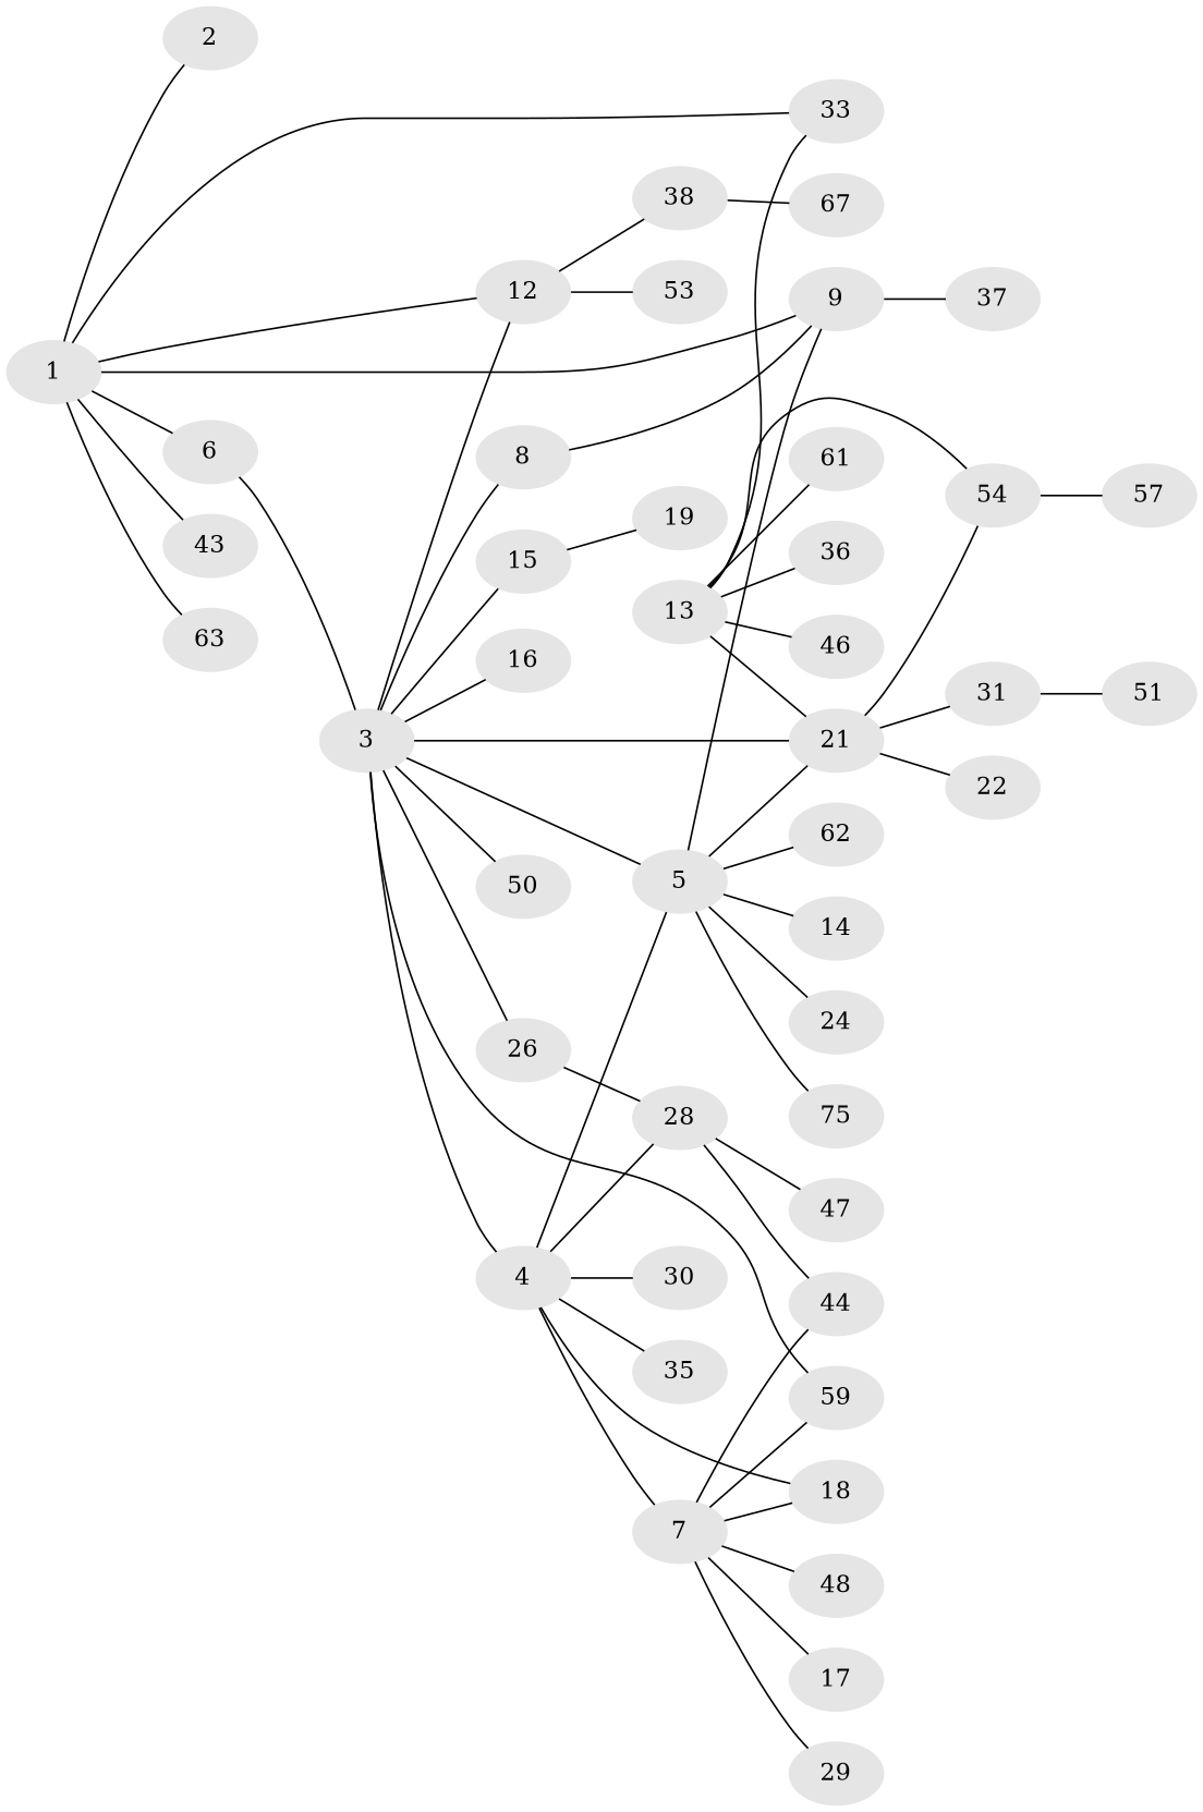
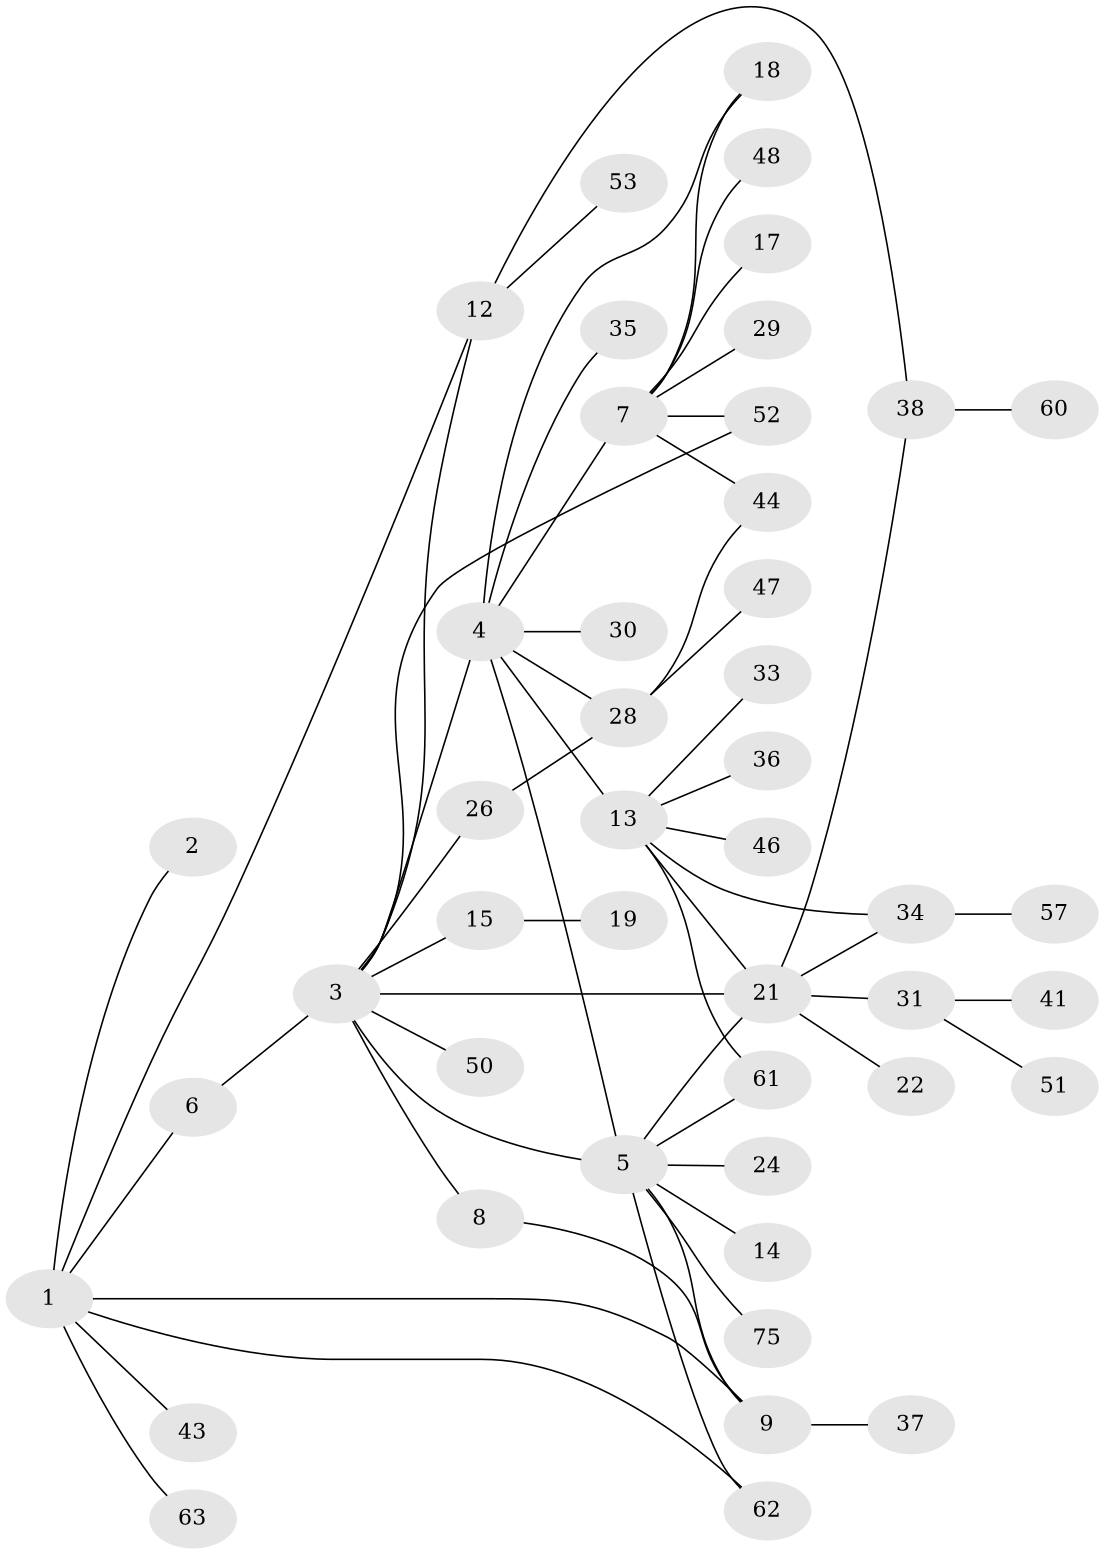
  graph {
    rankdir=LR
    node [color=gray90 style=filled]
    1 [super="+32"]
    2
    6
    9 [super="+10"]
    12 [super="+55"]
    33 [super="+39"]
    43
    63
    3 [super="+20"]
    4 [super="+23"]
    5 [super="+65"]
    8
    15
-   16
    21 [super="+27"]
    26
    50 [super="+58"]
-   52 [label=59]
+   52
    37
    38
    53
    28 [super="+54"]
    44 [super="+45"]
    47 [super="+62"]
    7 [super="+11"]
    13 [super="+56"]
    30 [super="+42"]
    35
    18
    14
    n31 [label=75]
    61
    n33 [label=62]
    24
    19
-   34 [label=54]
+   34
    22
    31 [super="+59"]
    17 [super="+49"]
    29 [super="+40"]
    48
    36
    46
-   60 [label=67]
+   60
    57
+   41
    51
    1 -- 2
    1 -- 6
    1 -- 9
    1 -- 12
-   1 -- 33
+   1 -- n33
    1 -- 43
    1 -- 63
    6 -- 3
    9 -- 37
    12 -- 38
    12 -- 53
    3 -- 12
    3 -- 4
    3 -- 5
    3 -- 8
    3 -- 15
-   3 -- 16
    3 -- 21
    3 -- 26
    3 -- 50
    3 -- 52
    4 -- 5
    4 -- 28
    4 -- 7
+   4 -- 13 [weight=2]
    4 -- 30 [weight=2]
    4 -- 35
    4 -- 18
    5 -- 9
    5 -- 21
    5 -- 14
    5 -- n31
+   5 -- 61
    5 -- n33
    5 -- 24
    8 -- 9
    15 -- 19
+   21 -- 38
    21 -- 34
    21 -- 22
    21 -- 31
    26 -- 28
    38 -- 60
    28 -- 44
    28 -- 47
    7 -- 52
    7 -- 44
    7 -- 18
    7 -- 17
    7 -- 29
    7 -- 48
    13 -- 33
    13 -- 21
    13 -- 61
    13 -- 34
    13 -- 36
    13 -- 46
    34 -- 57
+   31 -- 41
    31 -- 51
  }
